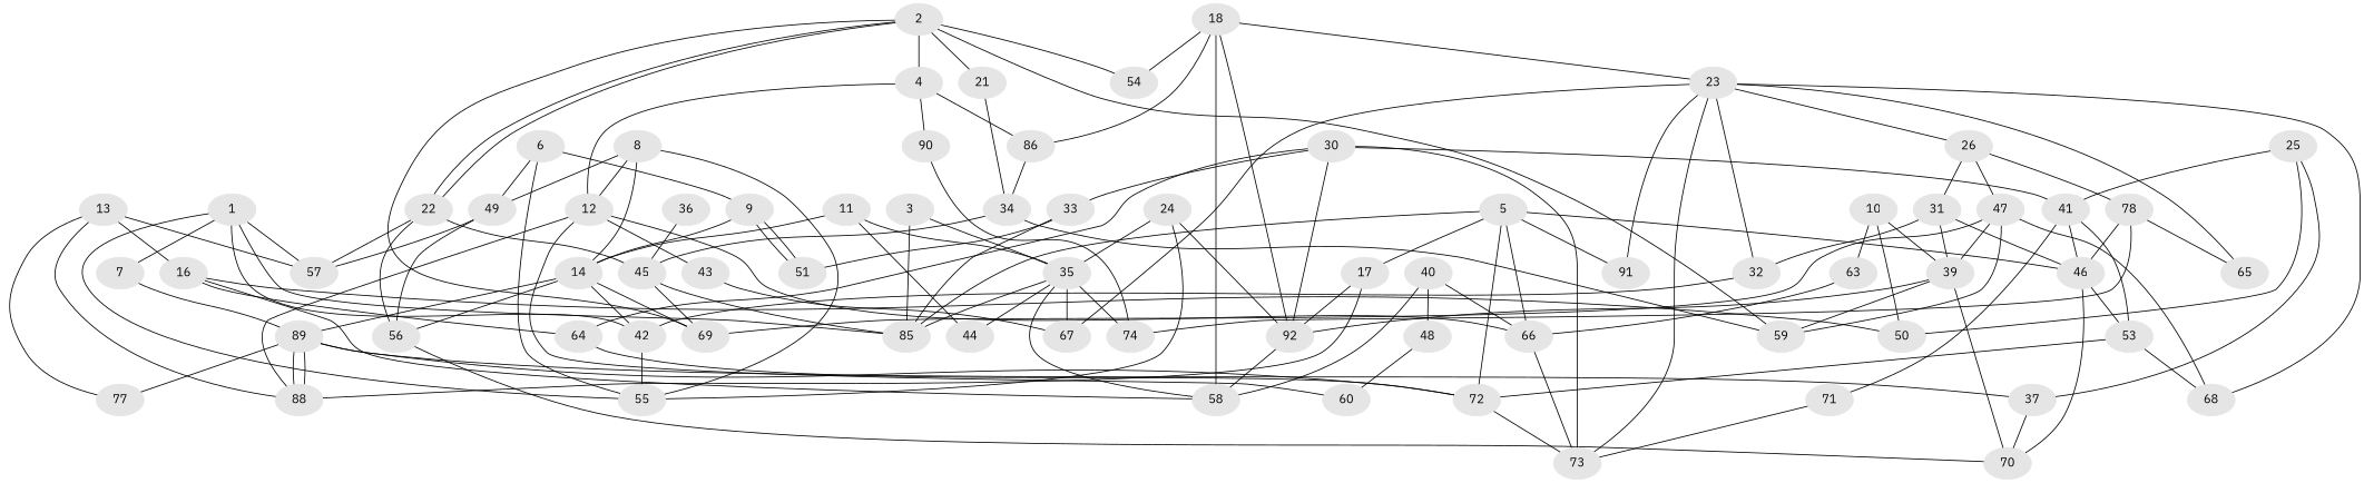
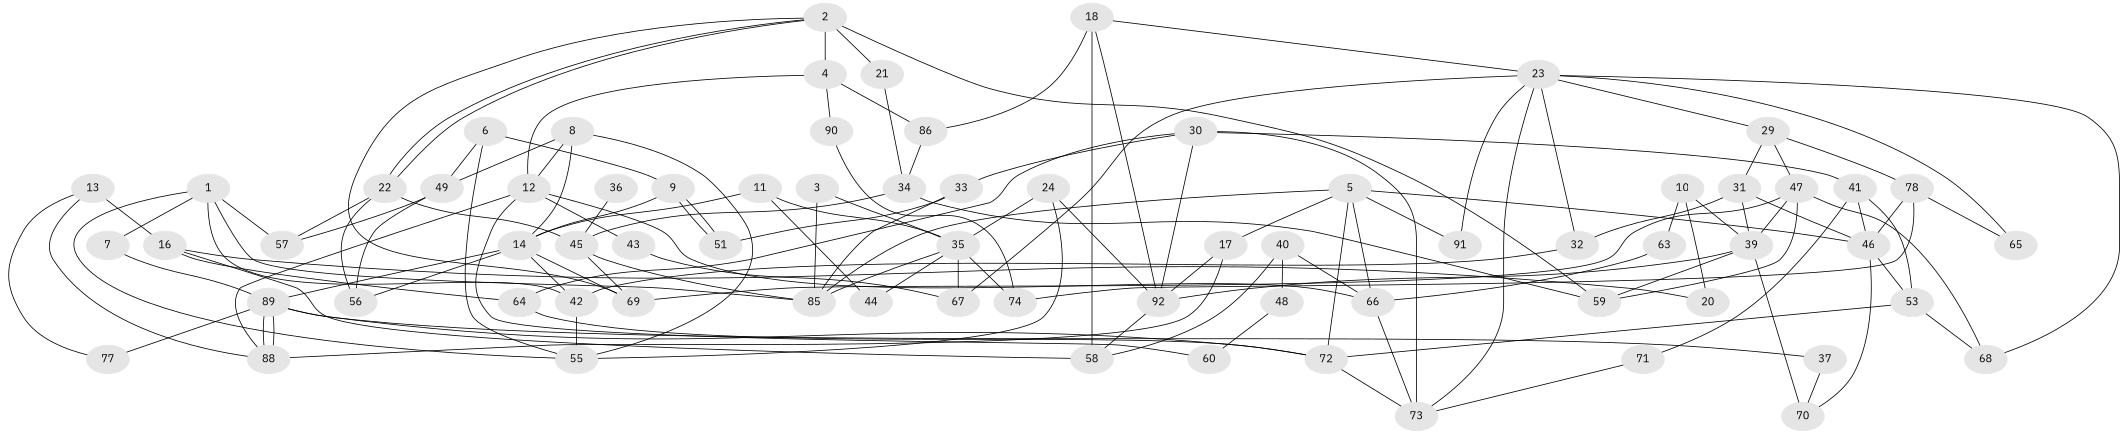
  graph {
    fontname="IBM Plex Sans"
    node [color=gray90 fontname="IBM Plex Sans" style=filled]
    edge [fontname="IBM Plex Sans"]
    1
    7
    42
    55
    57
    n6 [label=85]
    n7 [label=89]
    2
    4
    21
    22
-   54
    59
    69
    12
    n16 [label=90]
    n17 [label=86]
    34
    56
    45
    3
    35
    44
    58
    74
    67
    66
    n28 [label=88]
    43
    60
    5
    17
    46
    n34 [label=91]
    72
    n36 [label=92]
    70
    53
    73
    6
    9
    49
    14
    51
    n45 [label=77]
    37
    8
    10
    39
-   50
+   50 [label=20]
    63
    11
    13
    16
    64
    48
    31
    32
    18
    23
-   29 [label=26]
+   29
    65
    68
    n64 [label=78]
    47
    24
-   25
    41
    71
    30
    33
    36
    40
    1 -- 7
    1 -- 42
    1 -- 55
    1 -- 57
    1 -- n6
    7 -- n7
    42 -- 55
    n7 -- n28
    n7 -- n28
    n7 -- 72
    n7 -- n45
    n7 -- 37
    2 -- 4
    2 -- 21
    2 -- 22
    2 -- 22
-   2 -- 54
    2 -- 59
    2 -- 69
    4 -- 12
    4 -- n16
    4 -- n17
    21 -- 34
    22 -- 57
    22 -- 56
    22 -- 45
    12 -- 66
    12 -- n28
    12 -- 43
    12 -- 60
    n16 -- 74
    n17 -- 34
    34 -- 59
    34 -- 45
-   56 -- 70
    45 -- n6
    45 -- 69
    3 -- n6
    3 -- 35
    35 -- n6
    35 -- 44
-   35 -- 58
    35 -- 74
    35 -- 67
    66 -- 73
    43 -- 67
    5 -- n6
    5 -- 66
    5 -- 17
    5 -- 46
    5 -- n34
    5 -- 72
    17 -- n28
    17 -- n36
    46 -- 70
    46 -- 53
    72 -- 73
    n36 -- 58
    53 -- 72
    53 -- 68
    6 -- 55
    6 -- 9
    6 -- 49
    9 -- 14
    9 -- 51
    9 -- 51
    49 -- 57
    49 -- 56
    14 -- 42
    14 -- n7
    14 -- 69
    14 -- 56
    37 -- 70
    8 -- 55
    8 -- 12
    8 -- 49
    8 -- 14
    10 -- 39
    10 -- 50
    10 -- 63
    39 -- 59
    39 -- n36
    39 -- 70
    63 -- 66
    11 -- 35
    11 -- 44
    11 -- 14
-   13 -- 57
    13 -- n28
    13 -- n45
    13 -- 16
    16 -- 58
    16 -- 50
    16 -- 64
    64 -- 72
    48 -- 60
    31 -- 46
    31 -- 39
    31 -- 32
    32 -- 42
-   18 -- 54
    18 -- n17
    18 -- 58
    18 -- n36
    18 -- 23
    23 -- 67
    23 -- n34
    23 -- 73
    23 -- 32
    23 -- 29
    23 -- 65
    23 -- 68
    29 -- 31
    29 -- n64
    29 -- 47
    n64 -- 74
    n64 -- 46
    n64 -- 65
    47 -- 59
    47 -- 69
    47 -- 39
    47 -- 68
    24 -- 55
    24 -- 35
    24 -- n36
-   25 -- 37
-   25 -- 50
-   25 -- 41
    41 -- 46
    41 -- 53
    41 -- 71
    71 -- 73
    30 -- n36
    30 -- 73
    30 -- 64
    30 -- 41
    30 -- 33
    33 -- n6
    33 -- 51
    36 -- 45
    40 -- 58
    40 -- 66
    40 -- 48
  }
